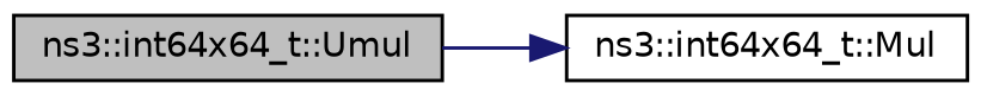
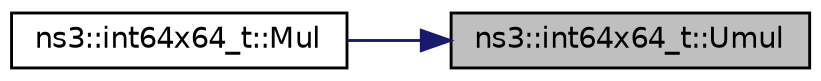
  digraph {
    rankdir=RL
    node [color=black fontname=Helvetica fontsize=10 shape=record style=filled]
    n1 [fillcolor=grey75 fontcolor=black height=0.2 label="ns3::int64x64_t::Umul" width=0.4]
    n2 [fillcolor=white height=0.2 label="ns3::int64x64_t::Mul" width=0.4]
-   n2 -> n1 [color=midnightblue dir=back fontname=Helvetica fontsize=10 labelfontname=Helvetica labelfontsize=10 style=solid]
+   n1 -> n2 [color=midnightblue dir=back fontname=Helvetica fontsize=10 labelfontname=Helvetica labelfontsize=10 style=solid]
  }
